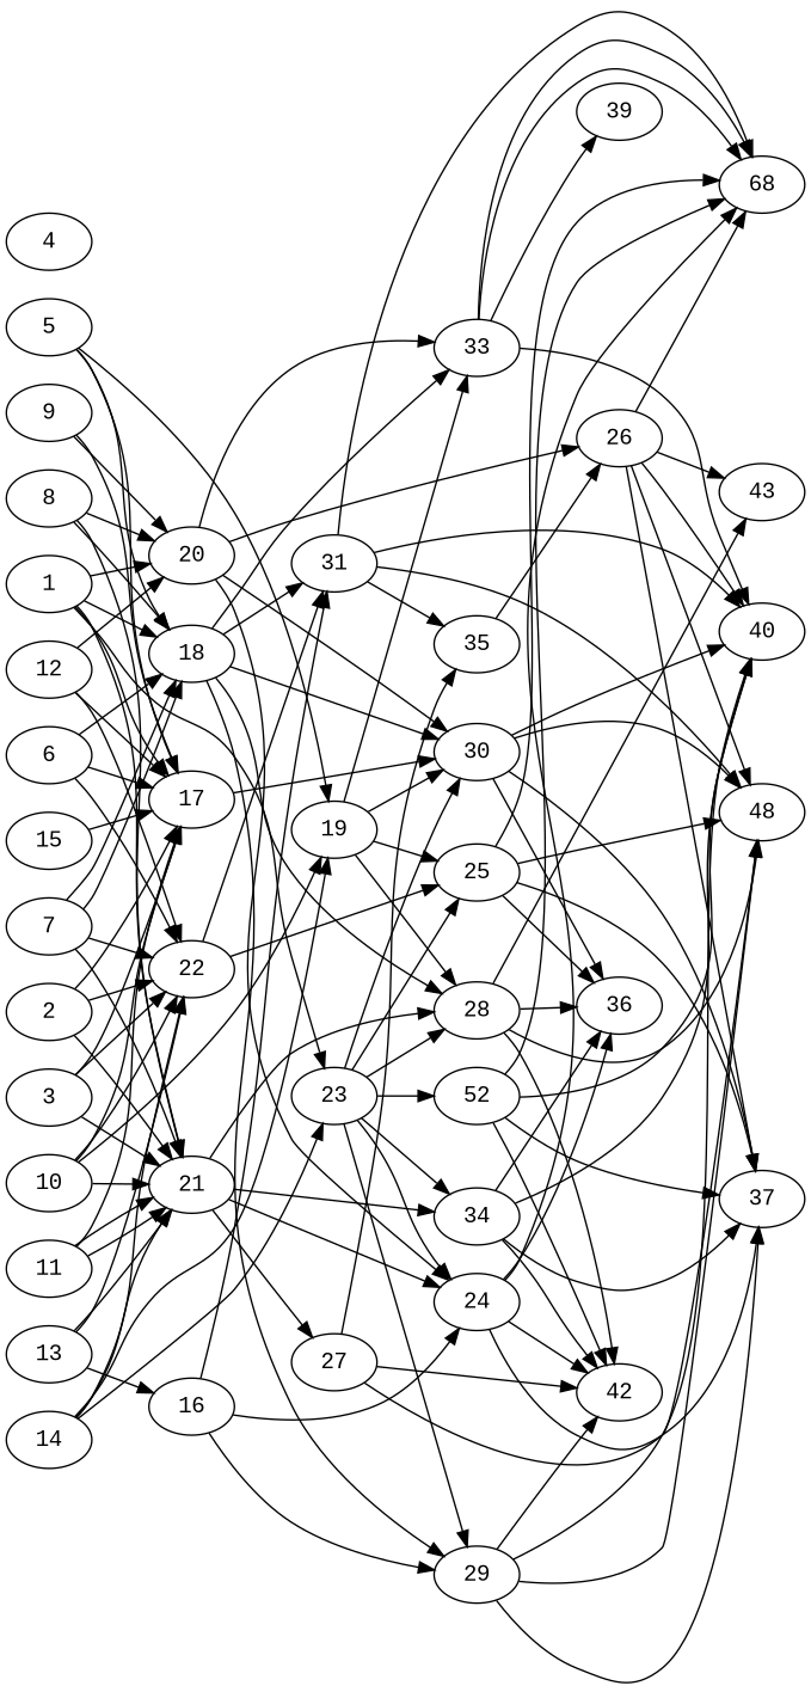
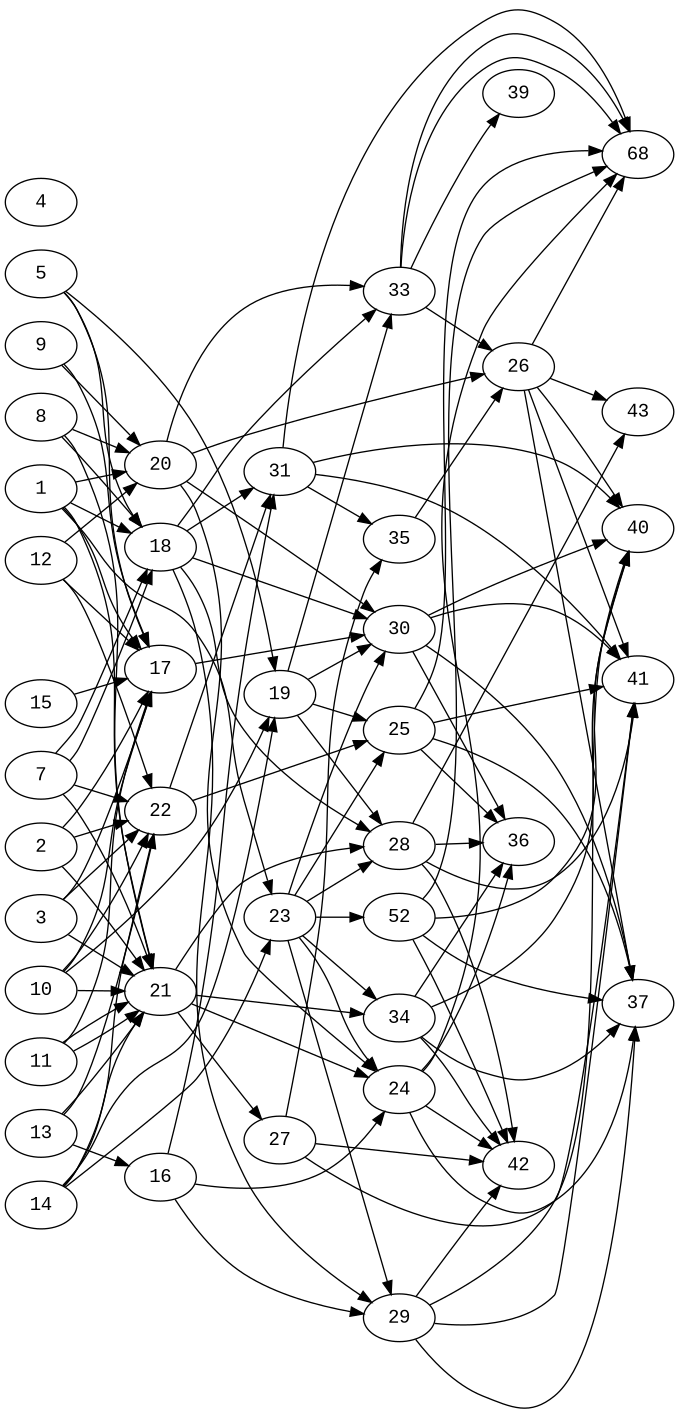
  digraph {
    fontname="Liberation Mono"
    rankdir=LR
    node [alpha=0.10 fontname="Liberation Mono"]
    edge [fontname="Liberation Mono"]
    1 [alpha=0.20 expect_size=4866084969636145]
    17 [expect_size=956296823677571301376]
    18 [alpha=0.05 expect_size=56886926148964192]
    20 [alpha=0.08 expect_size=5614318802671379677184]
    21 [alpha=0.15 expect_size=12232889815007232000000]
    23 [alpha=0.06 expect_size=2228447666701772]
    30 [alpha=0.13 expect_size=4830739246384078848]
    29 [alpha=0.13 expect_size=23341076832169940]
    31 [alpha=0.11 expect_size=232245054653119744]
    28 [alpha=0.05 expect_size=1855774691935911936000]
    33 [alpha=0.00 expect_size=72072247938714144]
    24 [alpha=0.17 expect_size=961808098824896256]
    26 [alpha=0.03 expect_size=68053991294418480]
    27 [alpha=0.02 expect_size=1129607238826865408]
    34 [alpha=0.18 expect_size=2337913444650450944000]
    25 [alpha=0.18 expect_size=127928455267836176]
    n17 [alpha=0.17 expect_size=54961385697680736 label=52]
    36 [alpha=0.14 expect_size=30460019430411520]
    37 [alpha=0.09 expect_size=8129286962483892224]
-   41 [expect_size=340769881836809664 label=48]
+   41 [expect_size=340769881836809664]
    40 [alpha=0.14 expect_size=11168354203326248]
    42 [alpha=0.17 expect_size=7600907350149941248]
    n23 [alpha=0.09 expect_size=2885685944868359110656 label=68]
    35 [expect_size=10221590885606314]
    43 [alpha=0.18 expect_size=52519108149562824]
    39 [alpha=0.03 expect_size=618481383350252601344]
    2 [alpha=0.09 expect_size=12315924067134029692928]
    22 [alpha=0.07 expect_size=787264045679522048]
    3 [alpha=0.11 expect_size=53683977882594592]
    4 [expect_size=731925903562132480]
    5 [expect_size=1477589359021057024]
    19 [alpha=0.06 expect_size=6347288322964971323392]
-   6 [alpha=0.19 expect_size=2953703899388842496]
    7 [alpha=0.09 expect_size=280098849176600352]
    8 [alpha=0.14 expect_size=49955874076420976]
    9 [alpha=0.08 expect_size=101483076011862864]
    10 [alpha=0.18 expect_size=536709866831990489088]
    11 [alpha=0.14 expect_size=1309025570667317248]
    12 [alpha=0.18 expect_size=6072606808014793728]
    13 [alpha=0.09 expect_size=5902198431749483520]
    16 [alpha=0.17 expect_size=930266485834091855872]
    14 [alpha=0.00 expect_size=169595532676409856]
    15 [expect_size=60231220000932757504]
    1 -> 17
    1 -> 18
    1 -> 20
    1 -> 21
    1 -> 23
    17 -> 30
    18 -> 30
    18 -> 29
    18 -> 31
    18 -> 28
    18 -> 33
    20 -> 30
    20 -> 33
    20 -> 24
    20 -> 26
    21 -> 28
    21 -> 24
    21 -> 27
    21 -> 34
    23 -> 30
    23 -> 29
    23 -> 28
    23 -> 24
    23 -> 34
    23 -> 25
    23 -> n17
    30 -> 36
    30 -> 37
    30 -> 41
    30 -> 40
    29 -> 37
    29 -> 41
    29 -> 40
    29 -> 42
    31 -> 41
    31 -> 40
    31 -> n23
    31 -> 35
    28 -> 36
    28 -> 41
    28 -> 42
    28 -> 43
-   33 -> 40
+   33 -> 26
    33 -> n23
    33 -> n23
    33 -> 39
    24 -> 36
    24 -> 37
    24 -> 42
    24 -> n23
    26 -> 37
    26 -> 41
    26 -> 40
    26 -> n23
    26 -> 43
    27 -> 41
    27 -> 42
    27 -> 35
    34 -> 36
    34 -> 37
    34 -> 40
    34 -> 42
    25 -> 36
    25 -> 37
    25 -> 41
    25 -> n23
    n17 -> 37
    n17 -> 40
    n17 -> 42
    n17 -> n23
    35 -> 26
    2 -> 17
    2 -> 21
    2 -> 22
    22 -> 31
    22 -> 25
    3 -> 17
    3 -> 21
    3 -> 22
    5 -> 17
    5 -> 18
    5 -> 19
    19 -> 30
    19 -> 28
    19 -> 33
    19 -> 25
-   6 -> 17
-   6 -> 18
-   6 -> 22
    7 -> 18
    7 -> 18
    7 -> 21
    7 -> 22
    8 -> 18
    8 -> 20
    8 -> 21
    9 -> 17
    9 -> 20
    10 -> 17
    10 -> 21
    10 -> 22
    10 -> 19
    11 -> 17
    11 -> 21
    11 -> 21
    12 -> 17
    12 -> 20
    12 -> 22
    13 -> 21
    13 -> 22
    13 -> 16
    16 -> 29
    16 -> 31
    16 -> 24
    14 -> 21
    14 -> 23
    14 -> 22
    14 -> 19
    15 -> 17
  }
